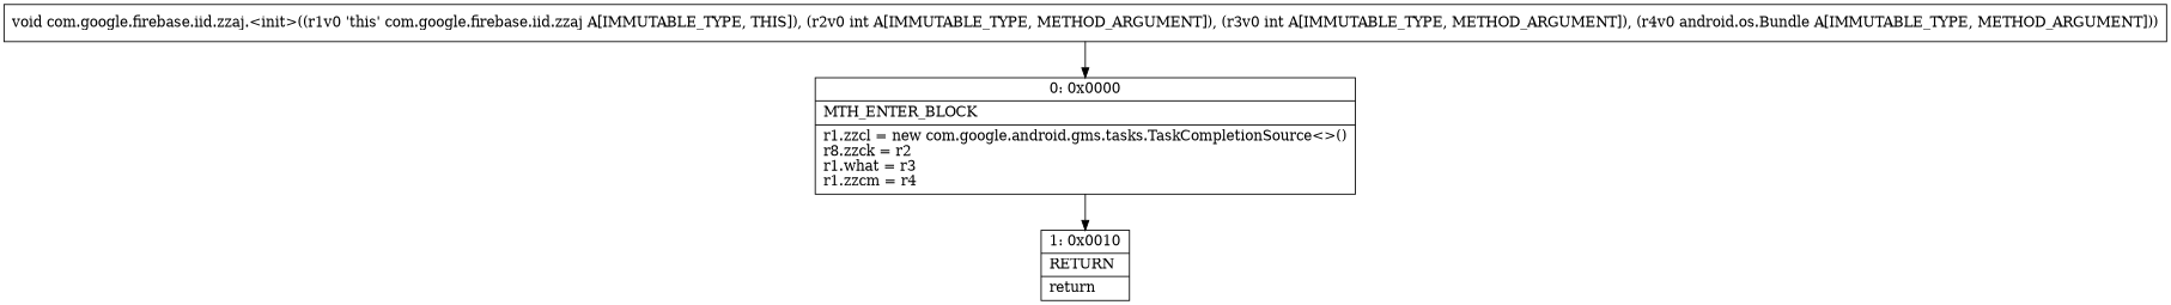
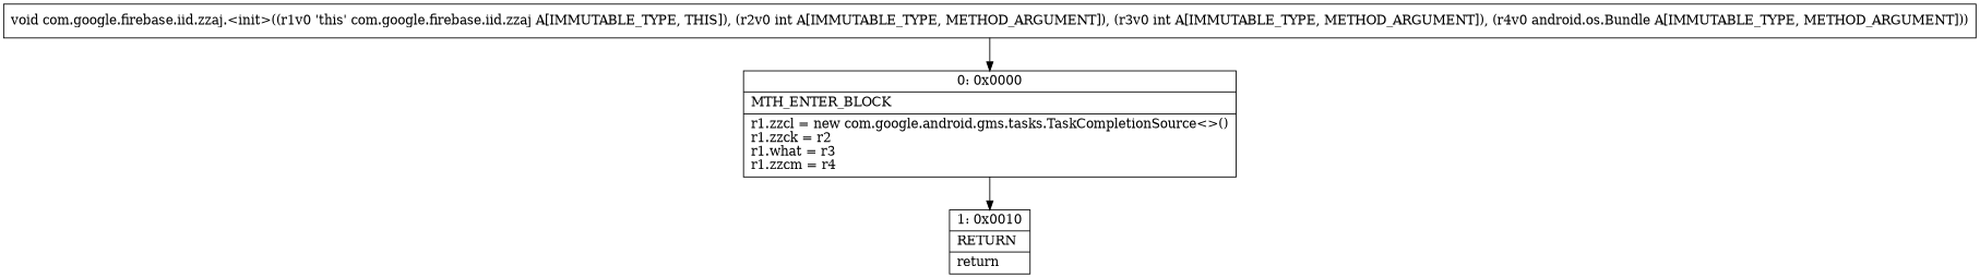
  digraph {
    node [shape=record]
-   n1 [label="{0\:\ 0x0000|MTH_ENTER_BLOCK\l|r1.zzcl = new com.google.android.gms.tasks.TaskCompletionSource\<\>()\lr8.zzck = r2\lr1.what = r3\lr1.zzcm = r4\l}"]
+   n1 [label="{0\:\ 0x0000|MTH_ENTER_BLOCK\l|r1.zzcl = new com.google.android.gms.tasks.TaskCompletionSource\<\>()\lr1.zzck = r2\lr1.what = r3\lr1.zzcm = r4\l}"]
    n2 [label="{1\:\ 0x0010|RETURN\l|return\l}"]
    n3 [label="{void com.google.firebase.iid.zzaj.\<init\>((r1v0 'this' com.google.firebase.iid.zzaj A[IMMUTABLE_TYPE, THIS]), (r2v0 int A[IMMUTABLE_TYPE, METHOD_ARGUMENT]), (r3v0 int A[IMMUTABLE_TYPE, METHOD_ARGUMENT]), (r4v0 android.os.Bundle A[IMMUTABLE_TYPE, METHOD_ARGUMENT])) }"]
    n1 -> n2
    n3 -> n1
  }
